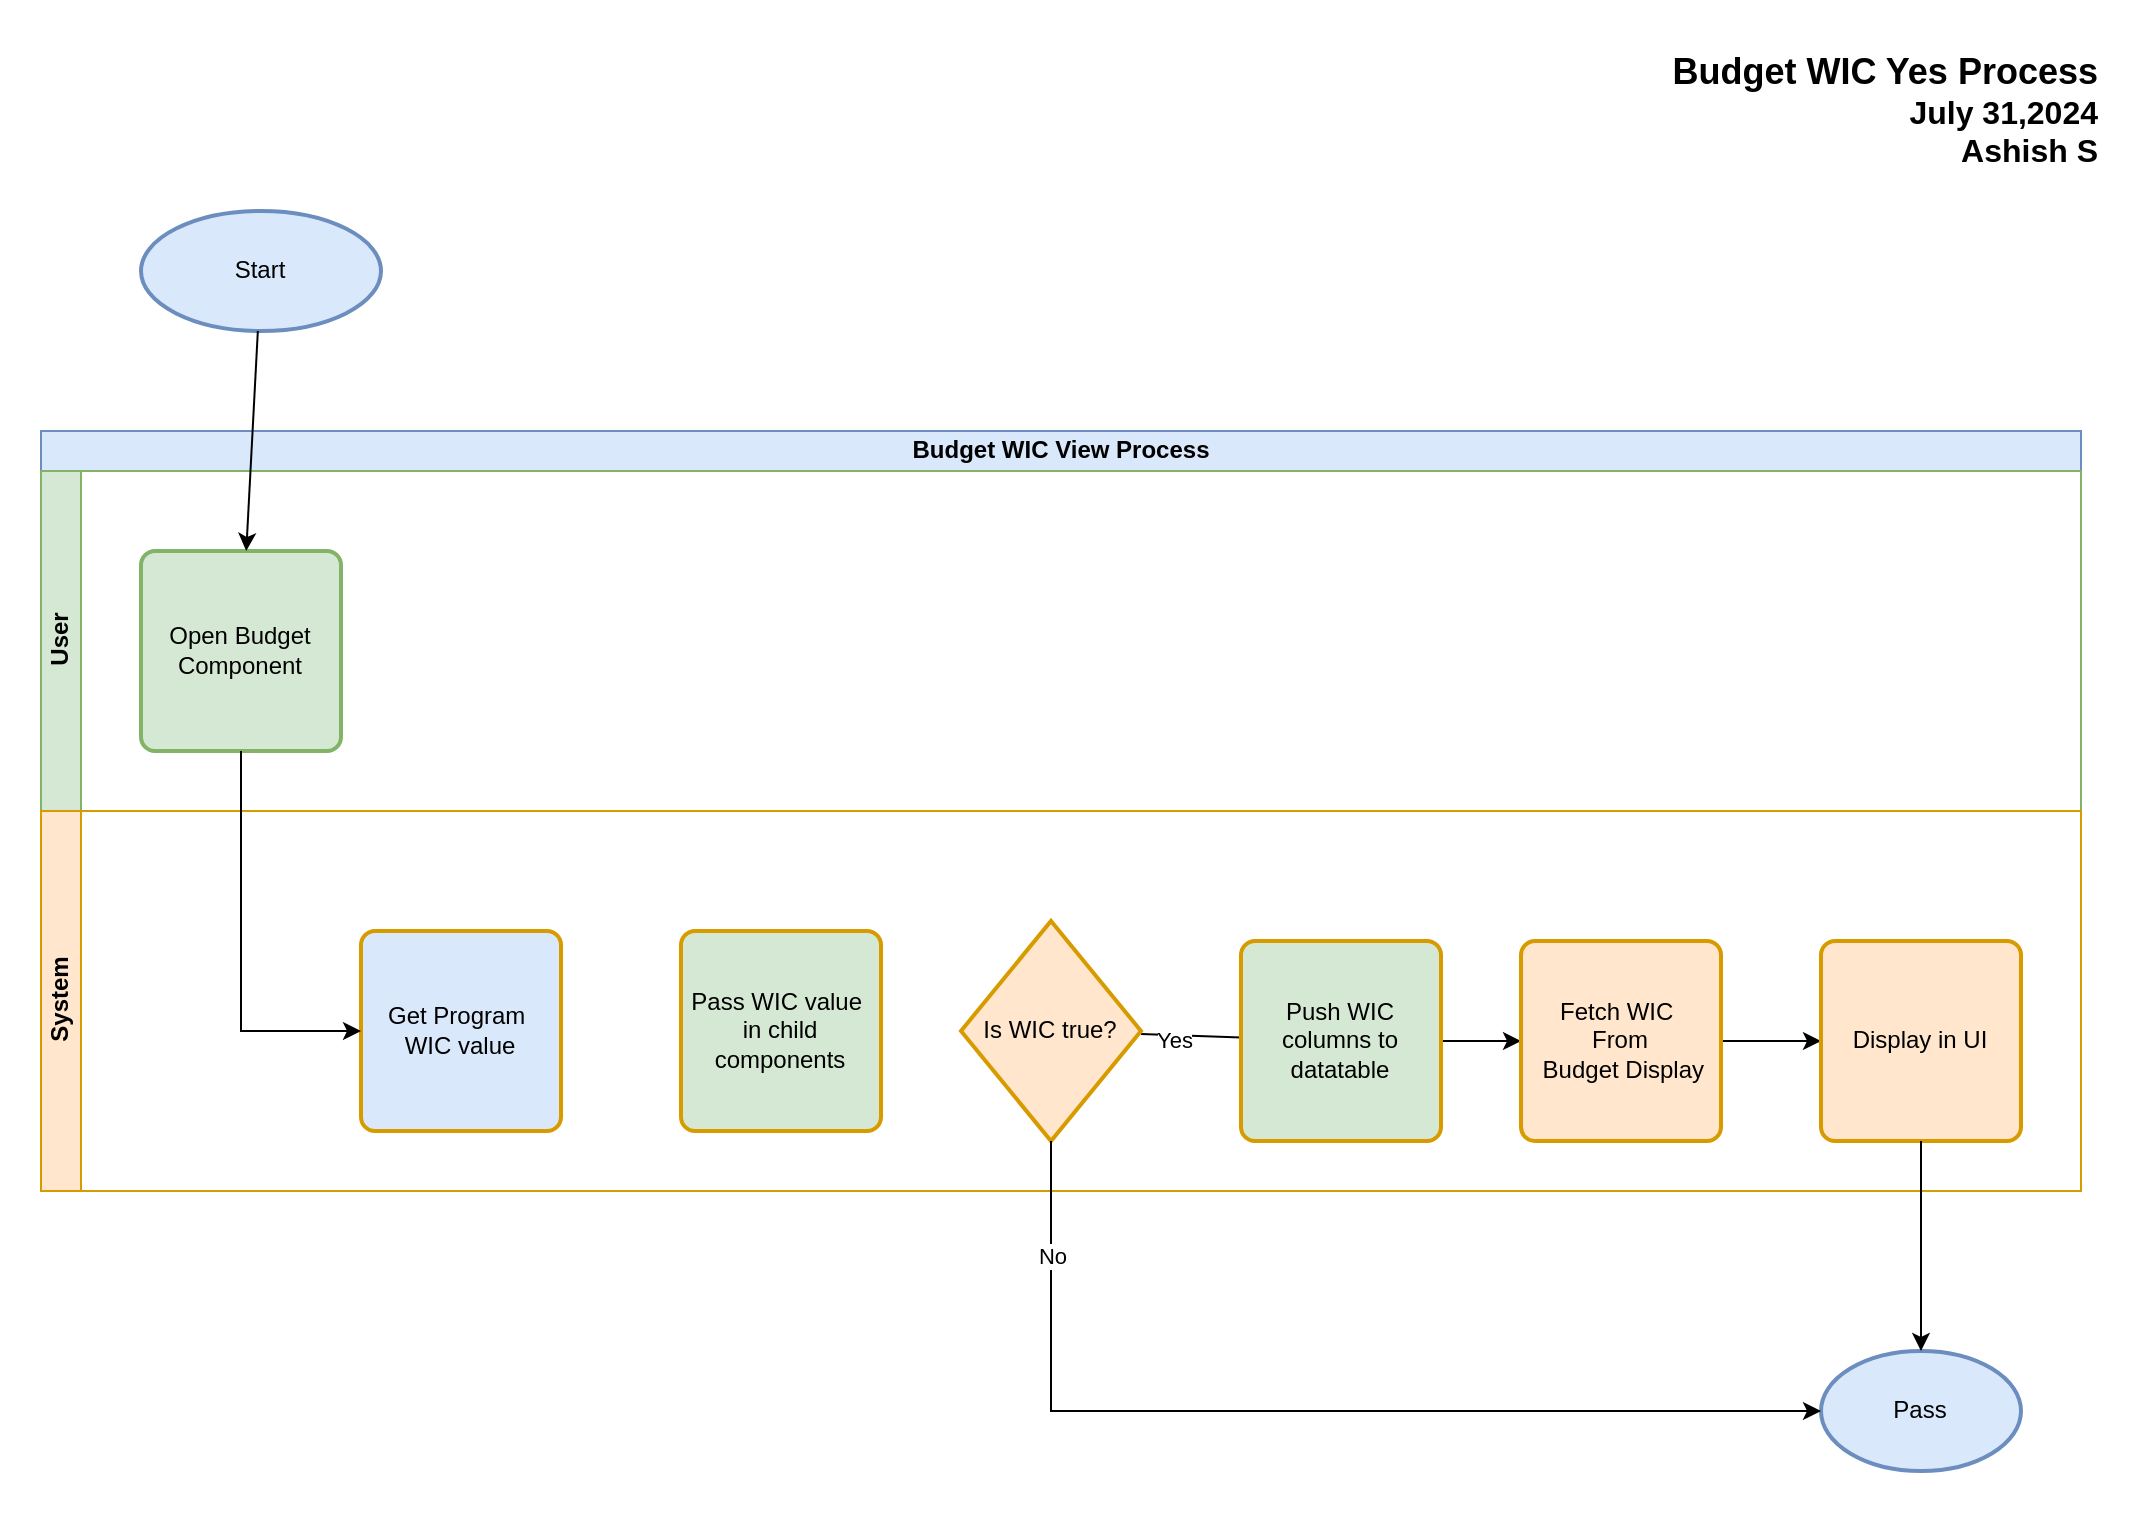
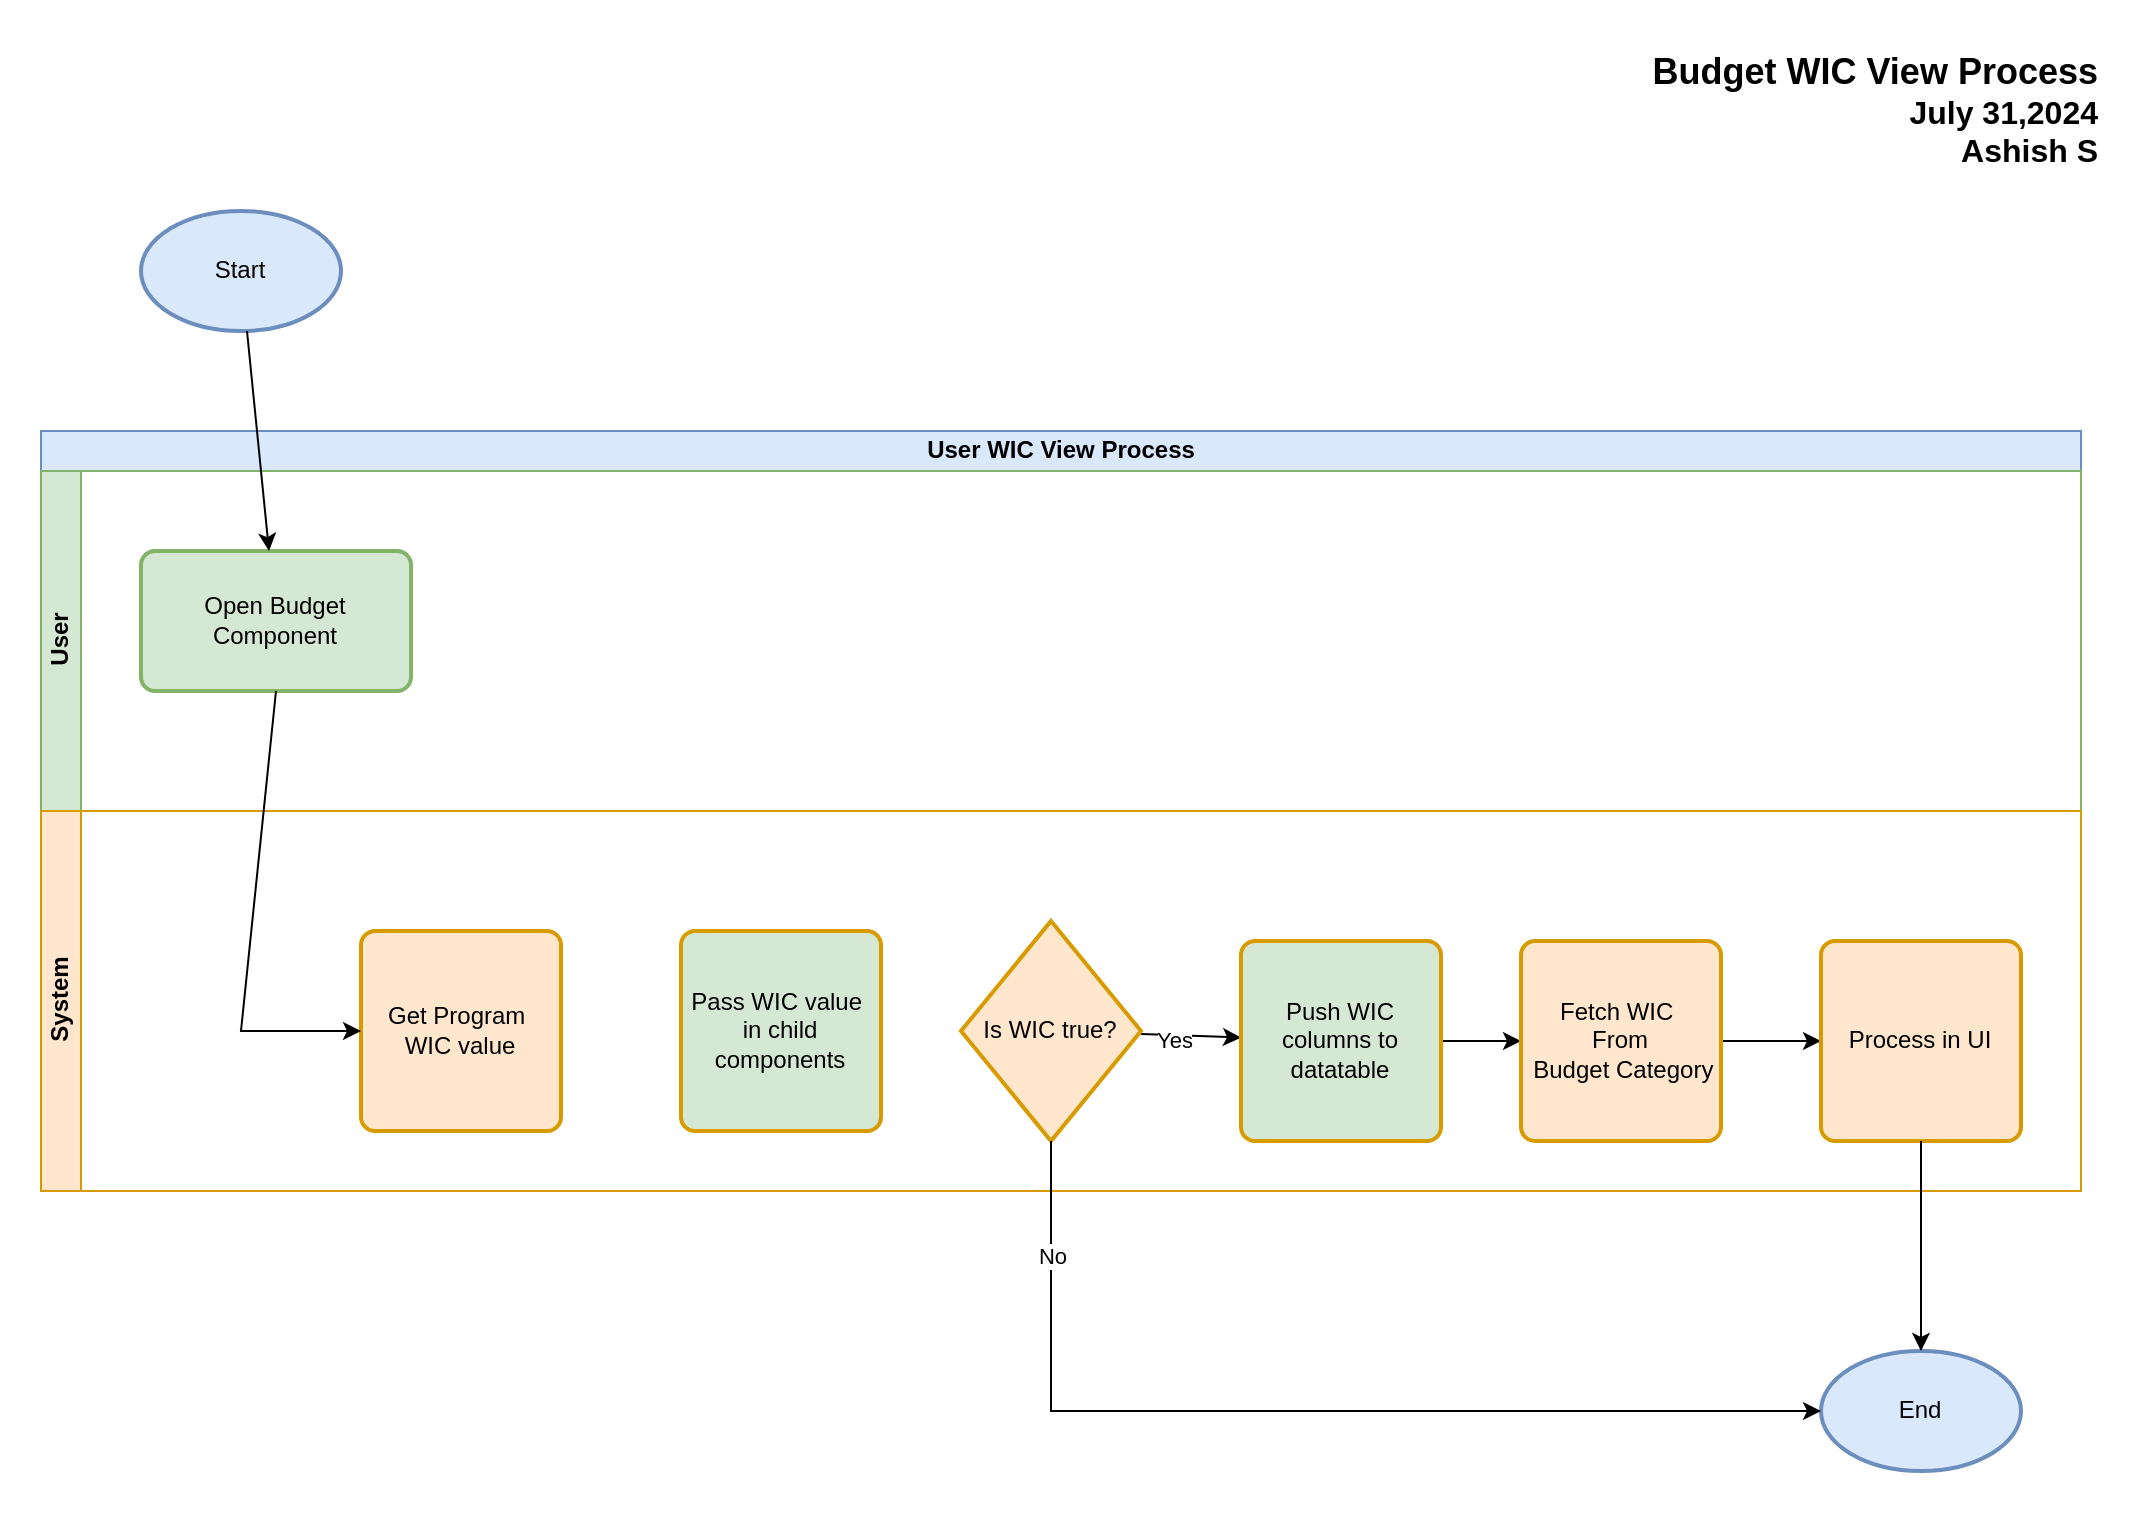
  <mxCell id="0" />
  <mxCell id="1" parent="0" />
- <mxCell id="2" value="Start" style="strokeWidth=2;html=1;shape=mxgraph.flowchart.start_1;whiteSpace=wrap;fillColor=#dae8fc;strokeColor=#6c8ebf;" vertex="1" parent="1"><mxGeometry x="70" y="105" width="120" height="60" as="geometry" /></mxCell>
- <mxCell id="3" value="&lt;div style=&quot;&quot;&gt;&lt;span style=&quot;background-color: initial;&quot;&gt;&lt;font style=&quot;font-size: 18px;&quot;&gt;&lt;b&gt;Budget WIC Yes Process&lt;/b&gt;&lt;/font&gt;&lt;/span&gt;&lt;/div&gt;&lt;div style=&quot;&quot;&gt;&lt;font size=&quot;3&quot;&gt;&lt;b&gt;July 31,2024&lt;/b&gt;&lt;/font&gt;&lt;/div&gt;&lt;div style=&quot;&quot;&gt;&lt;font style=&quot;&quot; size=&quot;3&quot;&gt;&lt;b&gt;Ashish S&lt;/b&gt;&lt;/font&gt;&lt;/div&gt;" style="text;html=1;align=right;verticalAlign=middle;resizable=0;points=[];autosize=1;strokeColor=none;fillColor=none;" vertex="1" parent="1"><mxGeometry x="800" y="20" width="250" height="70" as="geometry" /></mxCell>
- <mxCell id="4" value="Pass" style="strokeWidth=2;html=1;shape=mxgraph.flowchart.start_1;whiteSpace=wrap;fillColor=#dae8fc;strokeColor=#6c8ebf;" vertex="1" parent="1"><mxGeometry x="910" y="675" width="100" height="60" as="geometry" /></mxCell>
- <mxCell id="5" value="Budget WIC View Process" style="swimlane;childLayout=stackLayout;resizeParent=1;resizeParentMax=0;horizontal=1;startSize=20;horizontalStack=0;html=1;fillColor=#dae8fc;strokeColor=#6c8ebf;" vertex="1" parent="1"><mxGeometry x="20" y="215" width="1020" height="380" as="geometry" /></mxCell>
+ <mxCell id="2" value="Start" style="strokeWidth=2;html=1;shape=mxgraph.flowchart.start_1;whiteSpace=wrap;fillColor=#dae8fc;strokeColor=#6c8ebf;" vertex="1" parent="1"><mxGeometry x="70" y="105" width="100" height="60" as="geometry" /></mxCell>
+ <mxCell id="3" value="&lt;div style=&quot;&quot;&gt;&lt;span style=&quot;background-color: initial;&quot;&gt;&lt;font style=&quot;font-size: 18px;&quot;&gt;&lt;b&gt;Budget WIC View Process&lt;/b&gt;&lt;/font&gt;&lt;/span&gt;&lt;/div&gt;&lt;div style=&quot;&quot;&gt;&lt;font size=&quot;3&quot;&gt;&lt;b&gt;July 31,2024&lt;/b&gt;&lt;/font&gt;&lt;/div&gt;&lt;div style=&quot;&quot;&gt;&lt;font style=&quot;&quot; size=&quot;3&quot;&gt;&lt;b&gt;Ashish S&lt;/b&gt;&lt;/font&gt;&lt;/div&gt;" style="text;html=1;align=right;verticalAlign=middle;resizable=0;points=[];autosize=1;strokeColor=none;fillColor=none;" vertex="1" parent="1"><mxGeometry x="800" y="20" width="250" height="70" as="geometry" /></mxCell>
+ <mxCell id="4" value="End" style="strokeWidth=2;html=1;shape=mxgraph.flowchart.start_1;whiteSpace=wrap;fillColor=#dae8fc;strokeColor=#6c8ebf;" vertex="1" parent="1"><mxGeometry x="910" y="675" width="100" height="60" as="geometry" /></mxCell>
+ <mxCell id="5" value="User WIC View Process" style="swimlane;childLayout=stackLayout;resizeParent=1;resizeParentMax=0;horizontal=1;startSize=20;horizontalStack=0;html=1;fillColor=#dae8fc;strokeColor=#6c8ebf;" vertex="1" parent="1"><mxGeometry x="20" y="215" width="1020" height="380" as="geometry" /></mxCell>
  <mxCell id="6" value="User" style="swimlane;startSize=20;horizontal=0;html=1;fillColor=#d5e8d4;strokeColor=#82b366;" vertex="1" parent="5"><mxGeometry y="20" width="1020" height="170" as="geometry" /></mxCell>
- <mxCell id="7" value="Open Budget Component" style="rounded=1;whiteSpace=wrap;html=1;absoluteArcSize=1;arcSize=14;strokeWidth=2;fillColor=#d5e8d4;strokeColor=#82b366;" vertex="1" parent="6"><mxGeometry x="50" y="40" width="100" height="100" as="geometry" /></mxCell>
+ <mxCell id="7" value="Open Budget Component" style="rounded=1;whiteSpace=wrap;html=1;absoluteArcSize=1;arcSize=14;strokeWidth=2;fillColor=#d5e8d4;strokeColor=#82b366;" vertex="1" parent="6"><mxGeometry x="50" y="40" width="135" height="70" as="geometry" /></mxCell>
  <mxCell id="8" value="System" style="swimlane;startSize=20;horizontal=0;html=1;fillColor=#ffe6cc;strokeColor=#d79b00;" vertex="1" parent="5"><mxGeometry y="190" width="1020" height="190" as="geometry" /></mxCell>
- <mxCell id="9" value="Get Program&amp;nbsp;&lt;div&gt;WIC value&lt;/div&gt;" style="rounded=1;whiteSpace=wrap;html=1;absoluteArcSize=1;arcSize=14;strokeWidth=2;fillColor=#dae8fc;strokeColor=#d79b00;" vertex="1" parent="8"><mxGeometry x="160" y="60" width="100" height="100" as="geometry" /></mxCell>
- <mxCell id="10" value="" style="edgeStyle=none;rounded=0;orthogonalLoop=1;jettySize=auto;html=1;endArrow=none;" edge="1" parent="8" source="12" target="14"><mxGeometry relative="1" as="geometry" /></mxCell>
+ <mxCell id="9" value="Get Program&amp;nbsp;&lt;div&gt;WIC value&lt;/div&gt;" style="rounded=1;whiteSpace=wrap;html=1;absoluteArcSize=1;arcSize=14;strokeWidth=2;fillColor=#ffe6cc;strokeColor=#d79b00;" vertex="1" parent="8"><mxGeometry x="160" y="60" width="100" height="100" as="geometry" /></mxCell>
+ <mxCell id="10" value="" style="edgeStyle=none;rounded=0;orthogonalLoop=1;jettySize=auto;html=1;" edge="1" parent="8" source="12" target="14"><mxGeometry relative="1" as="geometry" /></mxCell>
  <mxCell id="11" value="Yes" style="edgeLabel;html=1;align=center;verticalAlign=middle;resizable=0;points=[];" vertex="1" connectable="0" parent="10"><mxGeometry x="-0.309" y="-2" relative="1" as="geometry"><mxPoint as="offset" /></mxGeometry></mxCell>
  <mxCell id="12" value="Is WIC true?" style="strokeWidth=2;html=1;shape=mxgraph.flowchart.decision;whiteSpace=wrap;fillColor=#ffe6cc;strokeColor=#d79b00;" vertex="1" parent="8"><mxGeometry x="460" y="55" width="90" height="110" as="geometry" /></mxCell>
  <mxCell id="13" value="" style="edgeStyle=none;rounded=0;orthogonalLoop=1;jettySize=auto;html=1;" edge="1" parent="8" source="14" target="16"><mxGeometry relative="1" as="geometry" /></mxCell>
  <mxCell id="14" value="Push WIC columns to datatable" style="rounded=1;whiteSpace=wrap;html=1;absoluteArcSize=1;arcSize=14;strokeWidth=2;fillColor=#d5e8d4;strokeColor=#d79b00;" vertex="1" parent="8"><mxGeometry x="600" y="65" width="100" height="100" as="geometry" /></mxCell>
  <mxCell id="15" value="" style="edgeStyle=none;rounded=0;orthogonalLoop=1;jettySize=auto;html=1;" edge="1" parent="8" source="16" target="17"><mxGeometry relative="1" as="geometry" /></mxCell>
- <mxCell id="16" value="Fetch WIC&amp;nbsp;&lt;div&gt;From&lt;/div&gt;&lt;div&gt;&amp;nbsp;Budget Display&lt;/div&gt;" style="rounded=1;whiteSpace=wrap;html=1;absoluteArcSize=1;arcSize=14;strokeWidth=2;fillColor=#ffe6cc;strokeColor=#d79b00;" vertex="1" parent="8"><mxGeometry x="740" y="65" width="100" height="100" as="geometry" /></mxCell>
- <mxCell id="17" value="Display in UI" style="rounded=1;whiteSpace=wrap;html=1;absoluteArcSize=1;arcSize=14;strokeWidth=2;fillColor=#ffe6cc;strokeColor=#d79b00;" vertex="1" parent="8"><mxGeometry x="890" y="65" width="100" height="100" as="geometry" /></mxCell>
+ <mxCell id="16" value="Fetch WIC&amp;nbsp;&lt;div&gt;From&lt;/div&gt;&lt;div&gt;&amp;nbsp;Budget Category&lt;/div&gt;" style="rounded=1;whiteSpace=wrap;html=1;absoluteArcSize=1;arcSize=14;strokeWidth=2;fillColor=#ffe6cc;strokeColor=#d79b00;" vertex="1" parent="8"><mxGeometry x="740" y="65" width="100" height="100" as="geometry" /></mxCell>
+ <mxCell id="17" value="Process in UI" style="rounded=1;whiteSpace=wrap;html=1;absoluteArcSize=1;arcSize=14;strokeWidth=2;fillColor=#ffe6cc;strokeColor=#d79b00;" vertex="1" parent="8"><mxGeometry x="890" y="65" width="100" height="100" as="geometry" /></mxCell>
  <mxCell id="18" value="Pass WIC value&amp;nbsp; in child components" style="rounded=1;whiteSpace=wrap;html=1;absoluteArcSize=1;arcSize=14;strokeWidth=2;fillColor=#d5e8d4;strokeColor=#d79b00;" vertex="1" parent="8"><mxGeometry x="320" y="60" width="100" height="100" as="geometry" /></mxCell>
  <mxCell id="19" style="edgeStyle=none;rounded=0;orthogonalLoop=1;jettySize=auto;html=1;exitX=0.5;exitY=1;exitDx=0;exitDy=0;entryX=0;entryY=0.5;entryDx=0;entryDy=0;" edge="1" parent="5" source="7" target="9"><mxGeometry relative="1" as="geometry"><Array as="points"><mxPoint x="100" y="300" /></Array></mxGeometry></mxCell>
  <mxCell id="20" value="" style="edgeStyle=none;rounded=0;orthogonalLoop=1;jettySize=auto;html=1;" edge="1" parent="1" source="17" target="4"><mxGeometry relative="1" as="geometry" /></mxCell>
  <mxCell id="21" style="edgeStyle=none;rounded=0;orthogonalLoop=1;jettySize=auto;html=1;exitX=0.5;exitY=1;exitDx=0;exitDy=0;exitPerimeter=0;entryX=0;entryY=0.5;entryDx=0;entryDy=0;entryPerimeter=0;" edge="1" parent="1" source="12" target="4"><mxGeometry relative="1" as="geometry"><mxPoint x="525.714" y="695" as="targetPoint" /><Array as="points"><mxPoint x="525" y="705" /></Array></mxGeometry></mxCell>
  <mxCell id="22" value="No" style="edgeLabel;html=1;align=center;verticalAlign=middle;resizable=0;points=[];" vertex="1" connectable="0" parent="21"><mxGeometry x="-0.781" relative="1" as="geometry"><mxPoint as="offset" /></mxGeometry></mxCell>
  <mxCell id="23" value="" style="edgeStyle=none;rounded=0;orthogonalLoop=1;jettySize=auto;html=1;" edge="1" parent="1" source="2" target="7"><mxGeometry relative="1" as="geometry" /></mxCell>
